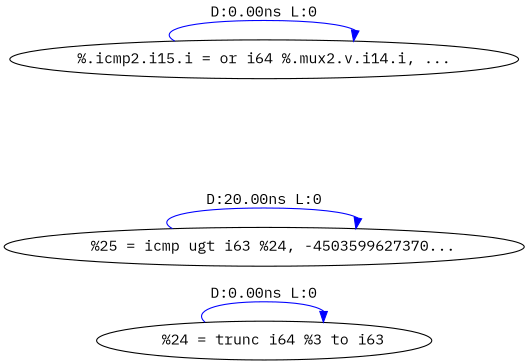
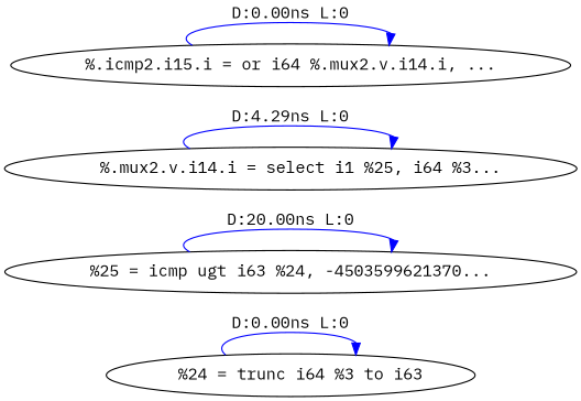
  digraph {
    fontname="IBM Plex Mono"
    rankdir=LR
    node [fontname="IBM Plex Mono"]
    edge [color=blue fontname="IBM Plex Mono"]
    n1 [label="  %24 = trunc i64 %3 to i63"]
-   n2 [label="  %25 = icmp ugt i63 %24, -4503599627370..."]
+   n2 [label="%25 = icmp ugt i63 %24, -4503599621370..."]
+   n3 [label="  %.mux2.v.i14.i = select i1 %25, i64 %3..."]
    n4 [label="%.icmp2.i15.i = or i64 %.mux2.v.i14.i, ..."]
    n1 -> n1 [label="D:0.00ns L:0"]
    n2 -> n2 [label="D:20.00ns L:0"]
+   n3 -> n3 [label="D:4.29ns L:0"]
    n4 -> n4 [label="D:0.00ns L:0"]
  }
